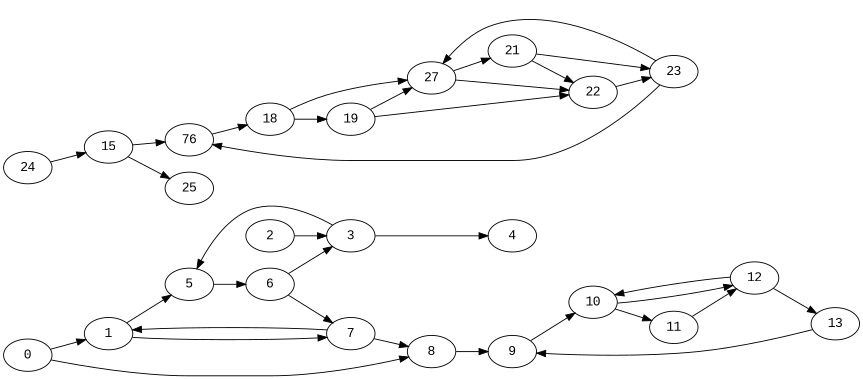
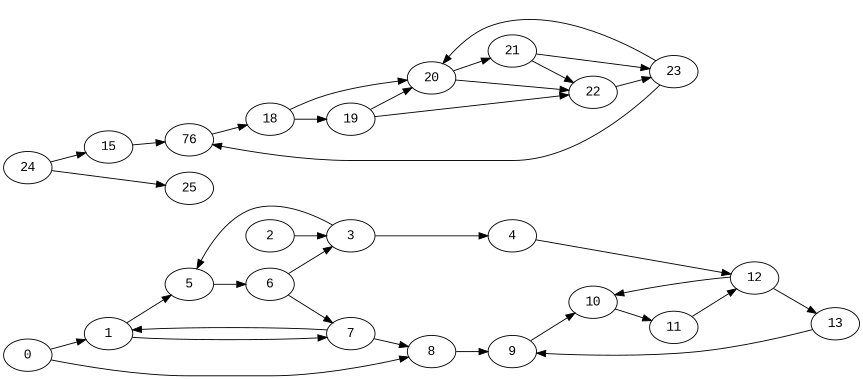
  digraph {
    fontname="Liberation Mono"
    rankdir=LR
    node [fontname="Liberation Mono"]
    edge [fontname="Liberation Mono"]
    0
    1
    8
    7
    5
    9
    2
    3
    4
    6
    10
    11
    12
    13
    n15 [label=76]
    15
    18
    19
-   20 [label=27]
+   20
    22
    23
    21
    24
    25
    0 -> 1
    0 -> 8
    1 -> 7
    1 -> 5
    8 -> 9
    7 -> 1
    7 -> 8
    5 -> 6
    9 -> 10
    2 -> 3
    3 -> 5
    3 -> 4
    6 -> 7
    6 -> 3
    10 -> 11
-   10 -> 12
+   4 -> 12
    11 -> 12
    12 -> 10
    12 -> 13
    13 -> 9
    n15 -> 18
    15 -> n15
    18 -> 19
    18 -> 20
    19 -> 20
    19 -> 22
    20 -> 22
    20 -> 21
    22 -> 23
    23 -> n15
    23 -> 20
    21 -> 22
    21 -> 23
    24 -> 15
-   15 -> 25
+   24 -> 25
  }
